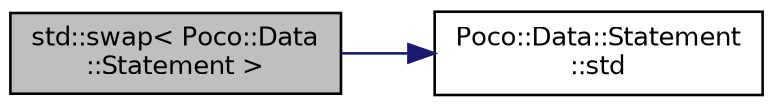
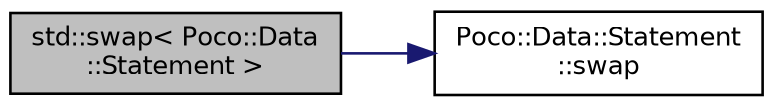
  digraph {
    rankdir=LR
    node [color=black fontname=Helvetica fontsize=10 shape=record style=filled]
    n1 [fillcolor=grey75 fontcolor=black height=0.2 label="std::swap\< Poco::Data\l::Statement \>" width=0.4]
-   n2 [fillcolor=white height=0.2 label="Poco::Data::Statement\l::std" width=0.4]
+   n2 [fillcolor=white height=0.2 label="Poco::Data::Statement\l::swap" width=0.4]
    n1 -> n2 [color=midnightblue fontname=Helvetica fontsize=10 labelfontname=Helvetica labelfontsize=10 style=solid]
  }
